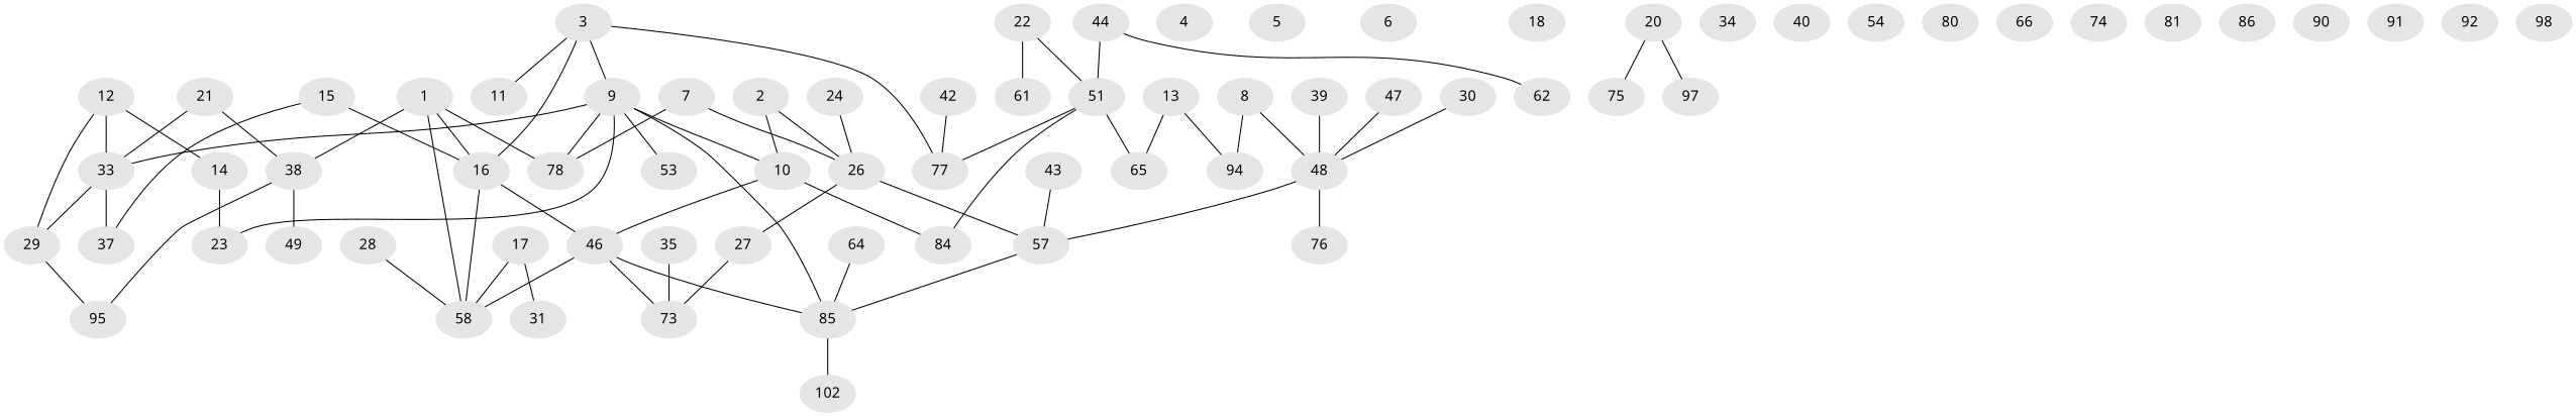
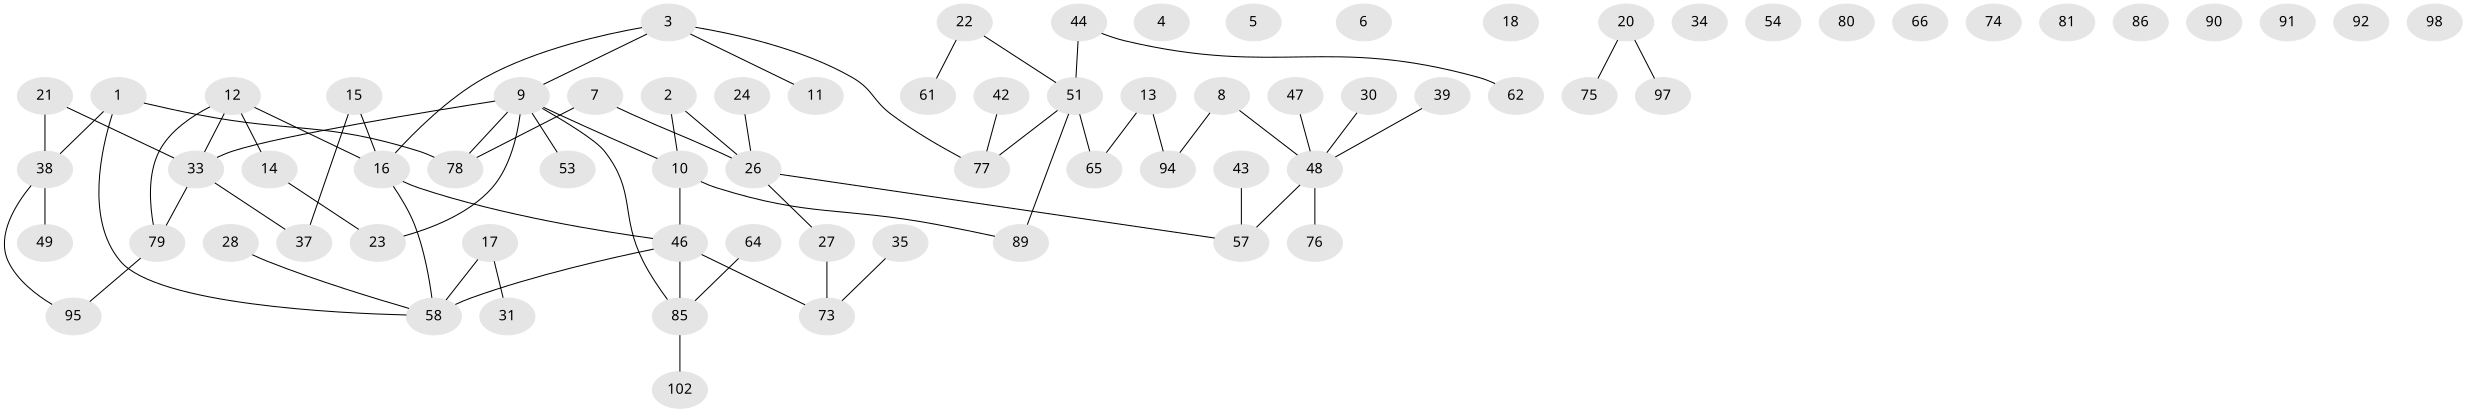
  graph {
    fontname="Noto Sans"
    node [color=gray90 fontname="Noto Sans" style=filled]
    edge [fontname="Noto Sans"]
    1 [super="+32"]
    38 [super="+71"]
    58 [super="+96"]
    78
    49
    95
    2 [super="+25"]
    10
    26 [super="+72"]
    46 [super="+56"]
-   84 [super="+104"]
+   84 [super="+104" label=89]
    27 [super="+29"]
    57 [super="+59"]
    3 [super="+41"]
    9 [super="+103"]
    11
    16 [super="+19"]
    77 [super="+89"]
    23
    33 [super="+63"]
    53
    85 [super="+88"]
    4 [super="+36"]
    5
    6 [super="+67"]
    7
    48 [super="+68"]
    76
    8
    94
-   79 [super="+100" label=29]
+   79 [super="+100"]
    37
    102
    73 [super="+93"]
    14 [super="+82"]
    12
    13 [super="+69"]
    65
    15 [super="+45"]
    17 [super="+105"]
    31
    18
    20 [super="+99"]
    75
    97
    21
    22 [super="+70"]
    51 [super="+52"]
    61
    24
    28
    30 [super="+80"]
    34
    35 [super="+55"]
    39
-   40
    42
    43
    44
    62 [super="+83"]
    47
    54
    n63 [label=80]
    64
    66
    74
    81
    86
    90
    91
    92
    98 [super="+101"]
    1 -- 38
    1 -- 58
    1 -- 78
    38 -- 49
    38 -- 95
    2 -- 10
    2 -- 26
    10 -- 46
    10 -- 84
    26 -- 27
    26 -- 57
    46 -- 58
    46 -- 85
    46 -- 73
    27 -- 73
-   57 -- 85
    3 -- 9
    3 -- 11
    3 -- 16
    3 -- 77
    9 -- 78
    9 -- 10
    9 -- 23
    9 -- 33
    9 -- 53
    9 -- 85
    16 -- 58
    16 -- 46
    33 -- 79
    33 -- 37
    85 -- 102
    7 -- 78
    7 -- 26
    48 -- 57
    48 -- 76
    8 -- 48
    8 -- 94
    79 -- 95
    14 -- 23
-   1 -- 16
+   12 -- 16
    12 -- 33
    12 -- 79
    12 -- 14
    13 -- 94
    13 -- 65
    15 -- 16
    15 -- 37
    17 -- 58 [weight=2]
    17 -- 31
    20 -- 75
    20 -- 97
    21 -- 38
    21 -- 33
    22 -- 51
    22 -- 61
    51 -- 84
    51 -- 77
    51 -- 65
    24 -- 26
    28 -- 58
    30 -- 48
    35 -- 73
    39 -- 48
    42 -- 77
    43 -- 57
    44 -- 51
    44 -- 62
    47 -- 48
    64 -- 85
  }
